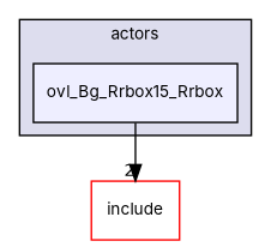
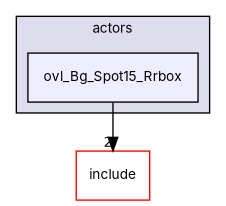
  digraph {
    compound=true
    fontname=Inter
    node [fontname=Inter fontsize=10 shape=box style=filled]
-   n1 [fillcolor="#eeeeff" label=ovl_Bg_Rrbox15_Rrbox pencolor=black]
+   n1 [fillcolor="#eeeeff" label=ovl_Bg_Spot15_Rrbox pencolor=black]
    n2 [color=red fillcolor=white label=include]
    subgraph cluster_1 {
      bgcolor="#ddddee"
      fontsize=10
      label=actors
      pencolor=black
      n1
    }
    n1 -> n2 [headlabel=2 labeldistance=1.5 labelfontname=Helvetica labelfontsize=10 fontname=Inter]
  }
